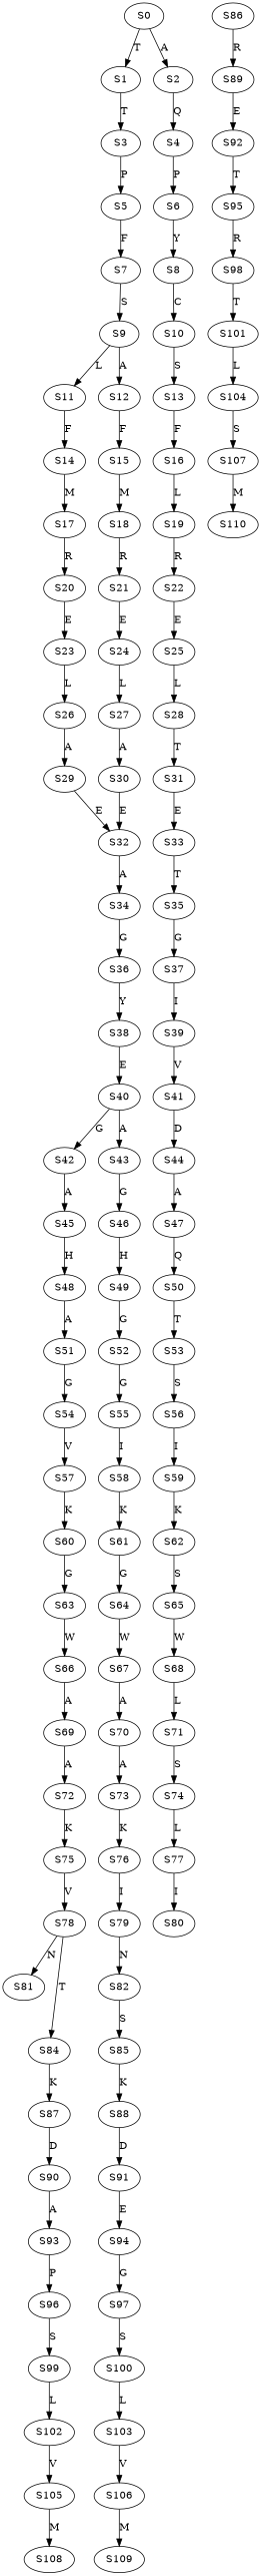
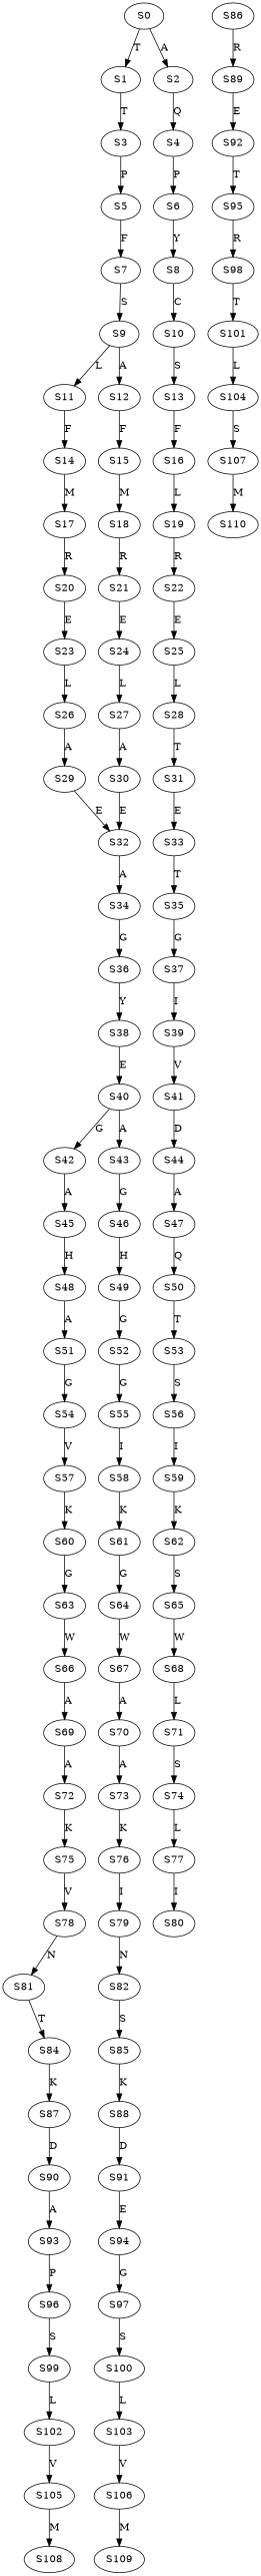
  strict digraph {
    S0
    S1
    S2
    S3
    S4
    S5
    S6
    S7
    S8
    S9
    S10
    S11
    S12
    S13
    S14
    S15
    S16
    S17
    S18
    S19
    S20
    S21
    S22
    S23
    S24
    S25
    S26
    S27
    S28
    S29
    S30
    S31
    S32
    S33
    S34
    S35
    S36
    S37
    S38
    S39
    S40
    S41
    S42
    S43
    S44
    S45
    S46
    S47
    S48
    S49
    S50
    S51
    S52
    S53
    S54
    S55
    S56
    S57
    S58
    S59
    S60
    S61
    S62
    S63
    S64
    S65
    S66
    S67
    S68
    S69
    S70
    S71
    S72
    S73
    S74
    S75
    S76
    S77
    S78
    S79
    S80
    S81
    S82
    S84
    S85
    S87
    S88
    S86
    S89
    S90
    S91
    S92
    S93
    S94
    S95
    S96
    S97
    S98
    S99
    S100
    S101
    S102
    S103
    S104
    S105
    S106
    S107
    S108
    S109
    S110
    S0 -> S1 [label=T]
    S0 -> S2 [label=A]
    S1 -> S3 [label=T]
    S2 -> S4 [label=Q]
    S3 -> S5 [label=P]
    S4 -> S6 [label=P]
    S5 -> S7 [label=F]
    S6 -> S8 [label=Y]
    S7 -> S9 [label=S]
    S8 -> S10 [label=C]
    S9 -> S11 [label=L]
    S9 -> S12 [label=A]
    S10 -> S13 [label=S]
    S11 -> S14 [label=F]
    S12 -> S15 [label=F]
    S13 -> S16 [label=F]
    S14 -> S17 [label=M]
    S15 -> S18 [label=M]
    S16 -> S19 [label=L]
    S17 -> S20 [label=R]
    S18 -> S21 [label=R]
    S19 -> S22 [label=R]
    S20 -> S23 [label=E]
    S21 -> S24 [label=E]
    S22 -> S25 [label=E]
    S23 -> S26 [label=L]
    S24 -> S27 [label=L]
    S25 -> S28 [label=L]
    S26 -> S29 [label=A]
    S27 -> S30 [label=A]
    S28 -> S31 [label=T]
    S29 -> S32 [label=E]
    S30 -> S32 [label=E]
    S31 -> S33 [label=E]
    S32 -> S34 [label=A]
    S33 -> S35 [label=T]
    S34 -> S36 [label=G]
    S35 -> S37 [label=G]
    S36 -> S38 [label=Y]
    S37 -> S39 [label=I]
    S38 -> S40 [label=E]
    S39 -> S41 [label=V]
    S40 -> S42 [label=G]
    S40 -> S43 [label=A]
    S41 -> S44 [label=D]
    S42 -> S45 [label=A]
    S43 -> S46 [label=G]
    S44 -> S47 [label=A]
    S45 -> S48 [label=H]
    S46 -> S49 [label=H]
    S47 -> S50 [label=Q]
    S48 -> S51 [label=A]
    S49 -> S52 [label=G]
    S50 -> S53 [label=T]
    S51 -> S54 [label=G]
    S52 -> S55 [label=G]
    S53 -> S56 [label=S]
    S54 -> S57 [label=V]
    S55 -> S58 [label=I]
    S56 -> S59 [label=I]
    S57 -> S60 [label=K]
    S58 -> S61 [label=K]
    S59 -> S62 [label=K]
    S60 -> S63 [label=G]
    S61 -> S64 [label=G]
    S62 -> S65 [label=S]
    S63 -> S66 [label=W]
    S64 -> S67 [label=W]
    S65 -> S68 [label=W]
    S66 -> S69 [label=A]
    S67 -> S70 [label=A]
    S68 -> S71 [label=L]
    S69 -> S72 [label=A]
    S70 -> S73 [label=A]
    S71 -> S74 [label=S]
    S72 -> S75 [label=K]
    S73 -> S76 [label=K]
    S74 -> S77 [label=L]
    S75 -> S78 [label=V]
    S76 -> S79 [label=I]
    S77 -> S80 [label=I]
    S78 -> S81 [label=N]
    S79 -> S82 [label=N]
-   S78 -> S84 [label=T]
+   S81 -> S84 [label=T]
    S82 -> S85 [label=S]
    S84 -> S87 [label=K]
    S85 -> S88 [label=K]
    S87 -> S90 [label=D]
    S88 -> S91 [label=D]
    S86 -> S89 [label=R]
    S89 -> S92 [label=E]
    S90 -> S93 [label=A]
    S91 -> S94 [label=E]
    S92 -> S95 [label=T]
    S93 -> S96 [label=P]
    S94 -> S97 [label=G]
    S95 -> S98 [label=R]
    S96 -> S99 [label=S]
    S97 -> S100 [label=S]
    S98 -> S101 [label=T]
    S99 -> S102 [label=L]
    S100 -> S103 [label=L]
    S101 -> S104 [label=L]
    S102 -> S105 [label=V]
    S103 -> S106 [label=V]
    S104 -> S107 [label=S]
    S105 -> S108 [label=M]
    S106 -> S109 [label=M]
    S107 -> S110 [label=M]
  }
